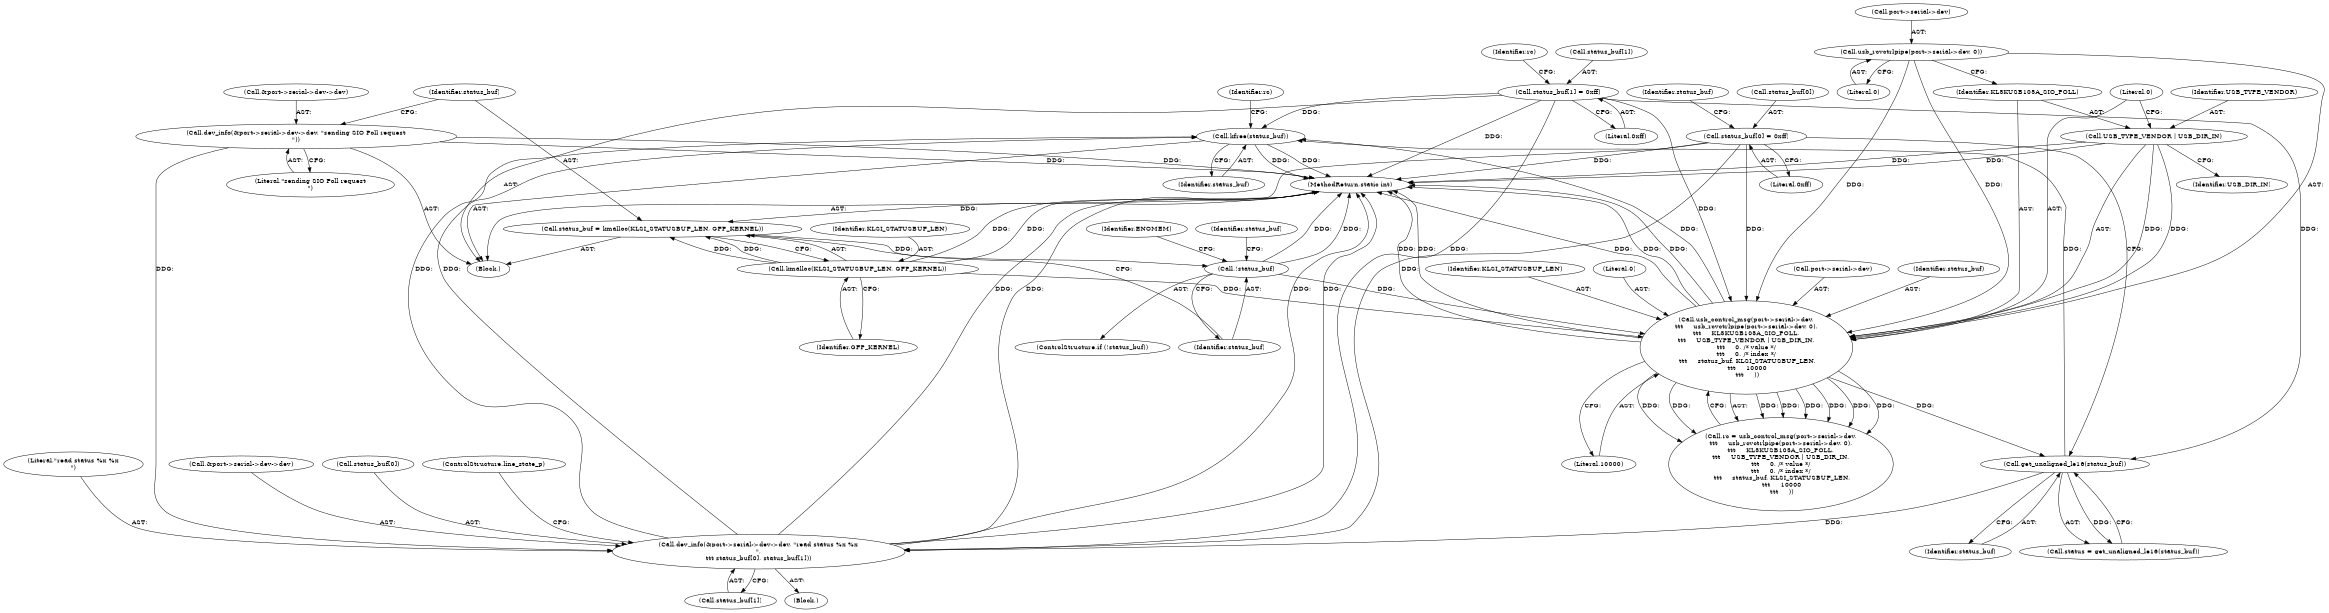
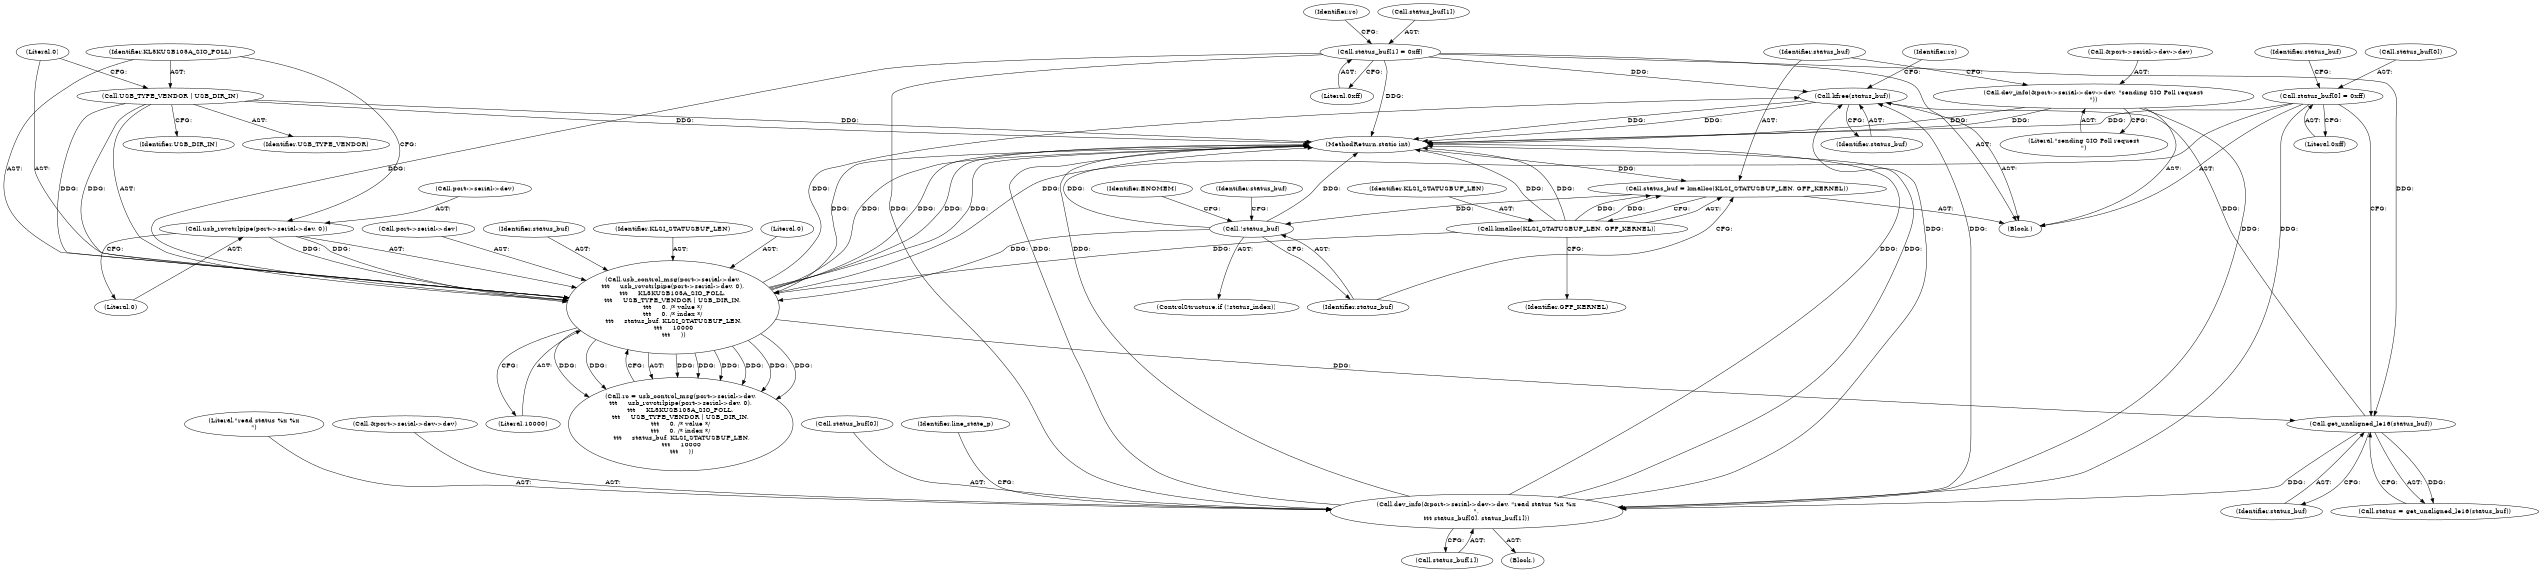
  digraph {
    n1 [label="(Call,kfree(status_buf))"]
    n2 [label="(Identifier,status_buf)"]
    n3 [label="(Block,)"]
    n4 [label="(MethodReturn,static int)"]
    n5 [label="(Call,status_buf = kmalloc(KLSI_STATUSBUF_LEN, GFP_KERNEL))"]
    n6 [label="(Call,dev_info(&port->serial->dev->dev, \"read status %x %x\n\",\n\t\t\t status_buf[0], status_buf[1]))"]
    n7 [label="(Call,status_buf[1])"]
    n8 [label="(Block,)"]
    n9 [label="(Call,dev_info(&port->serial->dev->dev, \"sending SIO Poll request\n\"))"]
    n10 [label="(Literal,\"sending SIO Poll request\n\")"]
    n11 [label="(Call,get_unaligned_le16(status_buf))"]
    n12 [label="(Call,status = get_unaligned_le16(status_buf))"]
    n13 [label="(Identifier,status_buf)"]
    n14 [label="(Call,status_buf[1] = 0xff)"]
    n15 [label="(Call,usb_control_msg(port->serial->dev,\n\t\t\t     usb_rcvctrlpipe(port->serial->dev, 0),\n\t\t\t     KL5KUSB105A_SIO_POLL,\n\t\t\t     USB_TYPE_VENDOR | USB_DIR_IN,\n\t\t\t     0, /* value */\n\t\t\t     0, /* index */\n \t\t\t     status_buf, KLSI_STATUSBUF_LEN,\n \t\t\t     10000\n \t\t\t     ))"]
    n16 [label="(Literal,0xff)"]
    n17 [label="(Call,rc = usb_control_msg(port->serial->dev,\n\t\t\t     usb_rcvctrlpipe(port->serial->dev, 0),\n\t\t\t     KL5KUSB105A_SIO_POLL,\n\t\t\t     USB_TYPE_VENDOR | USB_DIR_IN,\n\t\t\t     0, /* value */\n\t\t\t     0, /* index */\n \t\t\t     status_buf, KLSI_STATUSBUF_LEN,\n \t\t\t     10000\n \t\t\t     ))"]
    n18 [label="(Literal,10000)"]
    n19 [label="(Call,usb_rcvctrlpipe(port->serial->dev, 0))"]
    n20 [label="(Literal,0)"]
    n21 [label="(Call,USB_TYPE_VENDOR | USB_DIR_IN)"]
    n22 [label="(Identifier,USB_DIR_IN)"]
    n23 [label="(Call,!status_buf)"]
-   n24 [label="(ControlStructure,if (!status_buf))"]
+   n24 [label="(ControlStructure,if (!status_index))"]
    n25 [label="(Identifier,status_buf)"]
    n26 [label="(Call,kmalloc(KLSI_STATUSBUF_LEN, GFP_KERNEL))"]
    n27 [label="(Identifier,GFP_KERNEL)"]
    n28 [label="(Call,status_buf[0] = 0xff)"]
    n29 [label="(Literal,0xff)"]
    n30 [label="(Call,port->serial->dev)"]
    n31 [label="(Literal,\"read status %x %x\n\")"]
    n32 [label="(Identifier,status_buf)"]
    n33 [label="(Identifier,status_buf)"]
    n34 [label="(Identifier,rc)"]
    n35 [label="(Identifier,KL5KUSB105A_SIO_POLL)"]
    n36 [label="(Call,&port->serial->dev->dev)"]
    n37 [label="(Literal,0)"]
    n38 [label="(Call,status_buf[0])"]
    n39 [label="(Identifier,status_buf)"]
    n40 [label="(Call,&port->serial->dev->dev)"]
    n41 [label="(Identifier,KLSI_STATUSBUF_LEN)"]
    n42 [label="(Identifier,ENOMEM)"]
    n43 [label="(Identifier,USB_TYPE_VENDOR)"]
    n44 [label="(Identifier,rc)"]
    n45 [label="(Call,port->serial->dev)"]
    n46 [label="(Identifier,status_buf)"]
    n47 [label="(Identifier,KLSI_STATUSBUF_LEN)"]
    n48 [label="(Literal,0)"]
    n49 [label="(Call,status_buf[0])"]
-   n50 [label="(ControlStructure,line_state_p)"]
+   n50 [label="(Identifier,line_state_p)"]
    n51 [label="(Call,status_buf[1])"]
    n1 -> n2 [label="CFG: "]
    n1 -> n3 [label="AST: "]
    n1 -> n4 [label="DDG: "]
    n1 -> n4 [label="DDG: "]
    n2 -> n1 [label="AST: "]
    n4 -> n5 [label="DDG: "]
    n5 -> n3 [label="AST: "]
    n5 -> n23 [label="DDG: "]
    n5 -> n26 [label="CFG: "]
    n6 -> n1 [label="DDG: "]
    n6 -> n1 [label="DDG: "]
    n6 -> n4 [label="DDG: "]
    n6 -> n4 [label="DDG: "]
    n6 -> n4 [label="DDG: "]
    n6 -> n4 [label="DDG: "]
    n6 -> n7 [label="CFG: "]
    n6 -> n8 [label="AST: "]
    n7 -> n6 [label="AST: "]
    n9 -> n3 [label="AST: "]
    n9 -> n4 [label="DDG: "]
    n9 -> n4 [label="DDG: "]
    n9 -> n6 [label="DDG: "]
    n9 -> n10 [label="CFG: "]
    n10 -> n9 [label="AST: "]
    n11 -> n1 [label="DDG: "]
    n11 -> n6 [label="DDG: "]
    n11 -> n12 [label="AST: "]
    n11 -> n12 [label="DDG: "]
    n11 -> n13 [label="CFG: "]
    n12 -> n11 [label="CFG: "]
    n13 -> n11 [label="AST: "]
    n14 -> n1 [label="DDG: "]
    n14 -> n3 [label="AST: "]
    n14 -> n4 [label="DDG: "]
    n14 -> n6 [label="DDG: "]
    n14 -> n11 [label="DDG: "]
    n14 -> n15 [label="DDG: "]
    n14 -> n16 [label="CFG: "]
    n15 -> n1 [label="DDG: "]
    n15 -> n4 [label="DDG: "]
    n15 -> n4 [label="DDG: "]
    n15 -> n4 [label="DDG: "]
    n15 -> n4 [label="DDG: "]
    n15 -> n4 [label="DDG: "]
    n15 -> n11 [label="DDG: "]
    n15 -> n17 [label="AST: "]
    n15 -> n17 [label="DDG: "]
    n15 -> n17 [label="DDG: "]
    n15 -> n17 [label="DDG: "]
    n15 -> n17 [label="DDG: "]
    n15 -> n17 [label="DDG: "]
    n15 -> n17 [label="DDG: "]
    n15 -> n17 [label="DDG: "]
    n15 -> n17 [label="DDG: "]
    n15 -> n18 [label="CFG: "]
    n16 -> n14 [label="AST: "]
    n17 -> n15 [label="CFG: "]
    n18 -> n15 [label="AST: "]
    n19 -> n15 [label="AST: "]
    n19 -> n15 [label="DDG: "]
    n19 -> n15 [label="DDG: "]
    n19 -> n20 [label="CFG: "]
    n20 -> n19 [label="AST: "]
    n21 -> n4 [label="DDG: "]
    n21 -> n4 [label="DDG: "]
    n21 -> n15 [label="AST: "]
    n21 -> n15 [label="DDG: "]
    n21 -> n15 [label="DDG: "]
    n21 -> n22 [label="CFG: "]
    n23 -> n4 [label="DDG: "]
    n23 -> n4 [label="DDG: "]
    n23 -> n15 [label="DDG: "]
    n23 -> n24 [label="AST: "]
    n23 -> n25 [label="CFG: "]
    n25 -> n5 [label="CFG: "]
    n25 -> n23 [label="AST: "]
    n26 -> n4 [label="DDG: "]
    n26 -> n4 [label="DDG: "]
    n26 -> n5 [label="AST: "]
    n26 -> n5 [label="DDG: "]
    n26 -> n5 [label="DDG: "]
    n26 -> n15 [label="DDG: "]
    n26 -> n27 [label="CFG: "]
-   n27 -> n26 [label="AST: "]
    n28 -> n3 [label="AST: "]
    n28 -> n4 [label="DDG: "]
    n28 -> n6 [label="DDG: "]
    n28 -> n11 [label="CFG: "]
    n28 -> n15 [label="DDG: "]
    n28 -> n29 [label="CFG: "]
    n29 -> n28 [label="AST: "]
    n30 -> n15 [label="AST: "]
    n31 -> n6 [label="AST: "]
    n32 -> n15 [label="AST: "]
    n33 -> n28 [label="CFG: "]
    n34 -> n14 [label="CFG: "]
    n35 -> n15 [label="AST: "]
-   n19 -> n35 [label="CFG: "]
+   n35 -> n19 [label="CFG: "]
    n35 -> n21 [label="AST: "]
    n36 -> n6 [label="AST: "]
    n37 -> n15 [label="AST: "]
    n37 -> n21 [label="CFG: "]
    n38 -> n6 [label="AST: "]
    n39 -> n5 [label="AST: "]
    n39 -> n9 [label="CFG: "]
    n40 -> n9 [label="AST: "]
    n41 -> n15 [label="AST: "]
    n42 -> n23 [label="CFG: "]
-   n43 -> n21 [label="AST: "]
+   n21 -> n43 [label="AST: "]
    n44 -> n1 [label="CFG: "]
    n45 -> n19 [label="AST: "]
    n46 -> n23 [label="CFG: "]
    n47 -> n26 [label="AST: "]
    n48 -> n15 [label="AST: "]
    n49 -> n28 [label="AST: "]
    n50 -> n6 [label="CFG: "]
    n51 -> n14 [label="AST: "]
  }
